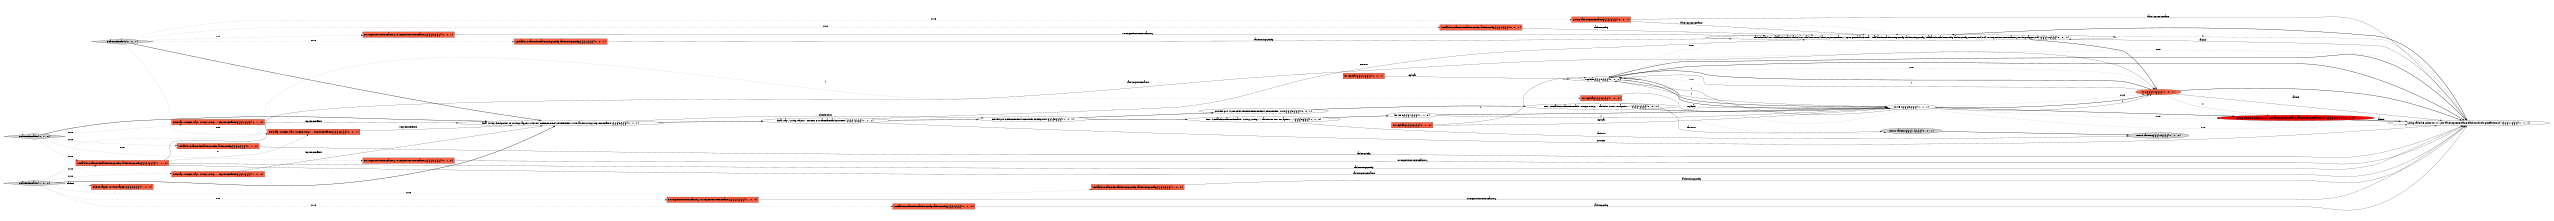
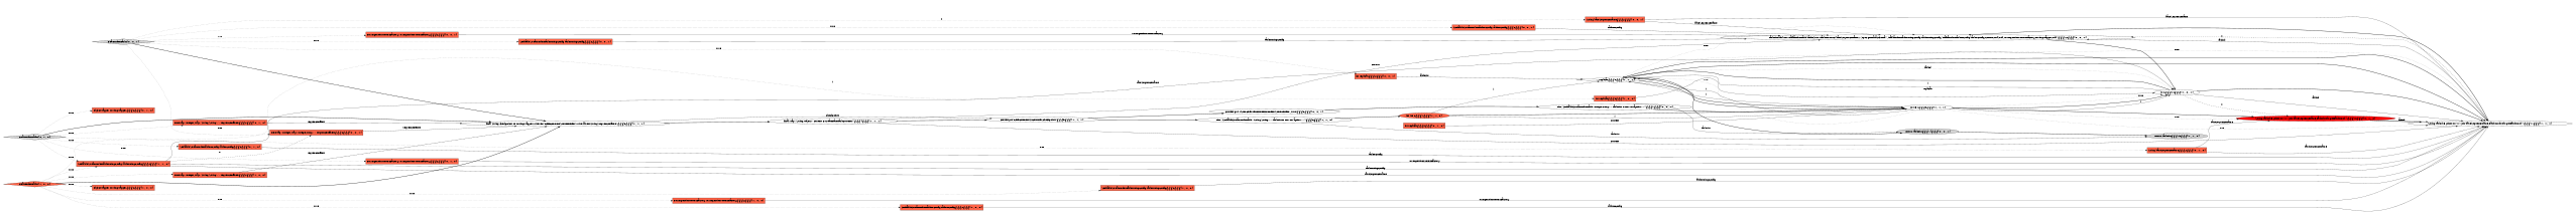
  digraph {
    rankdir=LR
    node [fillcolor=tomato shape=box style=filled]
    edge [style=solid]
    n1 [fillcolor=white label="context.put(CHECKPOINTS_CTX_KEY,checkpoints)@@@5@@@['1', '1', '1']" shape=ellipse]
    n2 [fillcolor=white label="List<SeekableStreamIndexTask<String,String>> taskList = new ArrayList<>()@@@6@@@['1', '1', '0']" shape=ellipse]
    n3 [fillcolor=white label="context.put(\"IS_INCREMENTAL_HANDOFF_SUPPORTED\",true)@@@6@@@['0', '0', '1']" shape=ellipse]
    n4 [fillcolor=lightgray label="return taskList@@@13@@@['1', '1', '0']" shape=ellipse]
-   n5 [fillcolor=white label="int i = 0@@@7@@@['1', '1', '0']" shape=ellipse]
+   n5 [label="int i = 0@@@7@@@['1', '1', '0']" shape=ellipse]
    n6 [fillcolor=white label="List<SeekableStreamIndexTask<Integer,Long>> taskList = new ArrayList<>()@@@7@@@['0', '0', '1']" shape=ellipse]
    n7 [fillcolor=lightgray label="createIndexTasks['0', '0', '1']" shape=diamond]
    n8 [fillcolor=white label="final String checkpoints = sortingMapper.writerFor(CHECKPOINTS_TYPE_REF).writeValueAsString(sequenceOffsets)@@@3@@@['1', '1', '1']" shape=ellipse]
    n9 [label="SeekableStreamIndexTaskIOConfig taskIoConfig@@@2@@@['0', '0', '1']"]
    n10 [label="TreeMap<Integer,Map<Integer,Long>> sequenceOffsets@@@2@@@['0', '0', '1']"]
    n11 [label="String baseSequenceName@@@2@@@['0', '0', '1']"]
    n12 [label="RowIngestionMetersFactory rowIngestionMetersFactory@@@2@@@['0', '0', '1']"]
    n13 [label="int replicas@@@2@@@['0', '0', '1']"]
    n14 [label="SeekableStreamIndexTaskTuningConfig taskTuningConfig@@@2@@@['0', '0', '1']"]
    n15 [fillcolor=white label="final Map<String,Object> context = createBaseTaskContexts()@@@4@@@['1', '1', '1']" shape=ellipse]
    n16 [fillcolor=white label="taskList.add(new KafkaIndexTask(taskId,new TaskResource(baseSequenceName,1),spec.getDataSchema(),(KafkaIndexTaskTuningConfig)taskTuningConfig,(KafkaIndexTaskIOConfig)taskIoConfig,context,null,null,rowIngestionMetersFactory,sortingMapper,null))@@@12@@@['0', '0', '1']" shape=ellipse]
    n17 [fillcolor=white label="String taskId = Joiner.on(\"_\").join(baseSequenceName,RandomIdUtils.getRandomId())@@@11@@@['1', '1', '1']" shape=ellipse]
    n18 [fillcolor=white label="i < replicas@@@9@@@['1', '1', '1']" shape=diamond]
    n19 [label="RowIngestionMetersFactory rowIngestionMetersFactory@@@2@@@['1', '0', '0']"]
    n20 [label="SeekableStreamIndexTaskIOConfig taskIoConfig@@@2@@@['0', '1', '0']"]
-   n21 [label="i++@@@10@@@['1', '0', '1']" shape=ellipse]
+   n21 [fillcolor=white label="i++@@@10@@@['1', '0', '1']" shape=ellipse]
    n22 [label="ObjectMapper sortingMapper@@@2@@@['1', '0', '0']"]
    n23 [fillcolor=lightgray label="createIndexTasks['0', '1', '0']" shape=diamond]
    n24 [label="RowIngestionMetersFactory rowIngestionMetersFactory@@@2@@@['0', '1', '0']"]
    n25 [label="SeekableStreamIndexTaskTuningConfig taskTuningConfig@@@2@@@['1', '1', '0']"]
+   n26 [label="String baseSequenceName@@@2@@@['0', '1', '0']"]
+   n27 [label="ObjectMapper sortingMapper@@@2@@@['0', '1', '0']"]
    n28 [label="TreeMap<Integer,Map<String,String>> sequenceOffsets@@@2@@@['0', '1', '0']"]
    n29 [fillcolor=red label="String taskId = Joiner.on(\"_\").join(baseSequenceName,TaskIdUtils.getRandomId())@@@10@@@['0', '1', '0']" shape=ellipse]
    n30 [label="int replicas@@@2@@@['0', '1', '0']"]
    n31 [fillcolor=white label="int i = 0@@@8@@@['1', '1', '1']" shape=ellipse]
    n32 [fillcolor=lightgray label="return taskList@@@14@@@['0', '0', '1']" shape=ellipse]
    n33 [label="int replicas@@@2@@@['1', '0', '0']"]
    n34 [label="SeekableStreamIndexTaskIOConfig taskIoConfig@@@2@@@['1', '0', '0']"]
    n35 [label="TreeMap<Integer,Map<String,String>> sequenceOffsets@@@2@@@['1', '0', '0']"]
-   n36 [fillcolor=lightgray label="createIndexTasks['1', '0', '0']" shape=diamond]
+   n36 [label="createIndexTasks['1', '0', '0']" shape=diamond]
    n37 [label="SeekableStreamIndexTaskTuningConfig taskTuningConfig@@@2@@@['1', '0', '0']"]
    n1 -> n2 [style=bold]
    n1 -> n3 [style=bold]
    n2 -> n4 [label=taskList]
    n2 -> n5 [style=bold]
    n3 -> n6 [style=bold]
-   n30 -> n18 [label=i]
+   n5 -> n18 [label=i]
    n5 -> n31 [style=bold]
    n5 -> n31 [label=i]
    n6 -> n31 [style=bold]
    n6 -> n32 [label=taskList]
    n7 -> n8 [style=bold]
    n7 -> n9 [label=true style=dotted]
    n7 -> n10 [label=true style=dotted]
-   n7 -> n11 [label=true style=dotted]
+   n7 -> n11 [label=0 style=dotted]
    n7 -> n12 [label=true style=dotted]
+   n7 -> n13 [label=true style=dotted]
    n7 -> n14 [label=true style=dotted]
    n8 -> n1 [label=checkpoints]
    n8 -> n15 [style=bold]
    n9 -> n16 [label=taskIoConfig]
    n10 -> n8 [label=sequenceOffsets]
    n11 -> n16 [label=baseSequenceName]
    n11 -> n17 [label=baseSequenceName]
    n12 -> n16 [label=rowIngestionMetersFactory]
-   n13 -> n18 [label=replicas]
+   n13 -> n18 [label=taskList]
    n14 -> n16 [label=taskTuningConfig]
    n15 -> n1 [style=bold]
    n15 -> n16 [label=context]
    n15 -> n17 [label=context]
    n16 -> n21 [style=bold]
    n17 -> n16 [label=0 style=dashed]
    n17 -> n16 [label=taskId]
    n17 -> n16 [style=bold]
    n17 -> n18 [style=bold]
    n18 -> n16 [label=true style=dotted]
    n18 -> n17 [label=true style=dotted]
    n18 -> n17 [style=bold]
-   n18 -> n21 [label=true style=dotted]
+   n18 -> n21 [label=taskId style=dotted]
    n18 -> n31 [label=i]
    n18 -> n31 [style=bold]
-   n18 -> n32 [style=dotted]
+   n18 -> n32 [style=bold]
    n19 -> n17 [label=rowIngestionMetersFactory]
    n20 -> n17 [label=taskIoConfig]
    n21 -> n17 [label=taskId]
    n21 -> n17 [style=bold]
    n21 -> n18 [style=bold]
    n21 -> n18 [label=i]
    n21 -> n29 [label=0 style=dashed]
    n23 -> n8 [style=bold]
    n23 -> n20 [label=true style=dotted]
    n23 -> n24 [label=true style=dotted]
    n23 -> n25 [label=true style=dotted]
+   n23 -> n26 [label=true style=dotted]
+   n23 -> n27 [label=true style=dotted]
    n23 -> n28 [label=true style=dotted]
    n24 -> n17 [label=rowIngestionMetersFactory]
    n25 -> n10 [label=0 style=dashed]
    n25 -> n17 [label=baseSequenceName]
    n25 -> n17 [label=taskTuningConfig]
    n25 -> n21 [label=baseSequenceName]
+   n26 -> n17 [label=baseSequenceName]
+   n26 -> n29 [label=baseSequenceName]
    n28 -> n8 [label=sequenceOffsets]
    n29 -> n17 [style=bold]
    n29 -> n17 [label=taskId]
-   n30 -> n31 [label=replicas]
+   n30 -> n31 [label=context]
    n31 -> n17 [label=true style=dotted]
    n31 -> n18 [label=true style=dotted]
    n31 -> n18 [style=bold]
    n31 -> n18 [label=i]
    n31 -> n21 [style=bold]
    n31 -> n21 [label=i]
    n31 -> n21 [label=true style=dotted]
    n31 -> n29 [style=bold]
    n31 -> n29 [label=true style=dotted]
    n32 -> n4 [style=bold]
-   n33 -> n31 [label=replicas]
+   n33 -> n21 [label=replicas]
    n34 -> n17 [label=taskIoConfig]
    n35 -> n8 [label=sequenceOffsets]
    n36 -> n8 [style=bold]
    n36 -> n19 [label=true style=dotted]
-   n36 -> n22 [label=taskId style=dotted]
+   n36 -> n22 [label=true style=dotted]
    n36 -> n25 [label=true style=dotted]
    n36 -> n33 [label=i style=dotted]
    n36 -> n34 [label=true style=dotted]
    n36 -> n35 [label=true style=dotted]
    n36 -> n37 [label=true style=dotted]
    n37 -> n17 [label=taskTuningConfig]
  }
